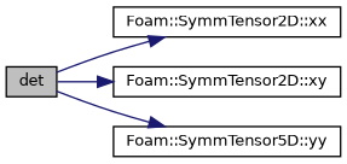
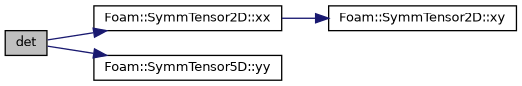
  digraph {
    rankdir=LR
    node [color=black fontname=Helvetica fontsize=10 shape=record]
    edge [color=midnightblue fontname=Helvetica fontsize=10 labelfontname=Helvetica labelfontsize=10 style=solid]
    n1 [fillcolor=grey75 fontcolor=black height=0.2 label=det style=filled width=0.4]
    n2 [height=0.2 label="Foam::SymmTensor2D::xx" width=0.4]
    n3 [height=0.2 label="Foam::SymmTensor2D::xy" width=0.4]
    n4 [height=0.2 label="Foam::SymmTensor5D::yy" width=0.4]
    n1 -> n2
-   n1 -> n3
+   n2 -> n3
    n1 -> n4
  }
